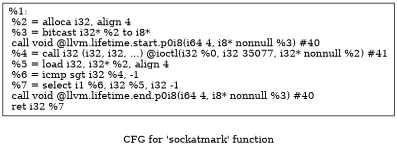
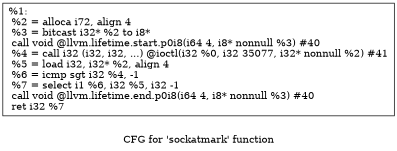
  digraph {
    label="CFG for 'sockatmark' function"
-   n1 [label="{%1:\l  %2 = alloca i32, align 4\l  %3 = bitcast i32* %2 to i8*\l  call void @llvm.lifetime.start.p0i8(i64 4, i8* nonnull %3) #40\l  %4 = call i32 (i32, i32, ...) @ioctl(i32 %0, i32 35077, i32* nonnull %2) #41\l  %5 = load i32, i32* %2, align 4\l  %6 = icmp sgt i32 %4, -1\l  %7 = select i1 %6, i32 %5, i32 -1\l  call void @llvm.lifetime.end.p0i8(i64 4, i8* nonnull %3) #40\l  ret i32 %7\l}" shape=record]
+   n1 [label="{%1:\l  %2 = alloca i72, align 4\l  %3 = bitcast i32* %2 to i8*\l  call void @llvm.lifetime.start.p0i8(i64 4, i8* nonnull %3) #40\l  %4 = call i32 (i32, i32, ...) @ioctl(i32 %0, i32 35077, i32* nonnull %2) #41\l  %5 = load i32, i32* %2, align 4\l  %6 = icmp sgt i32 %4, -1\l  %7 = select i1 %6, i32 %5, i32 -1\l  call void @llvm.lifetime.end.p0i8(i64 4, i8* nonnull %3) #40\l  ret i32 %7\l}" shape=record]
  }
